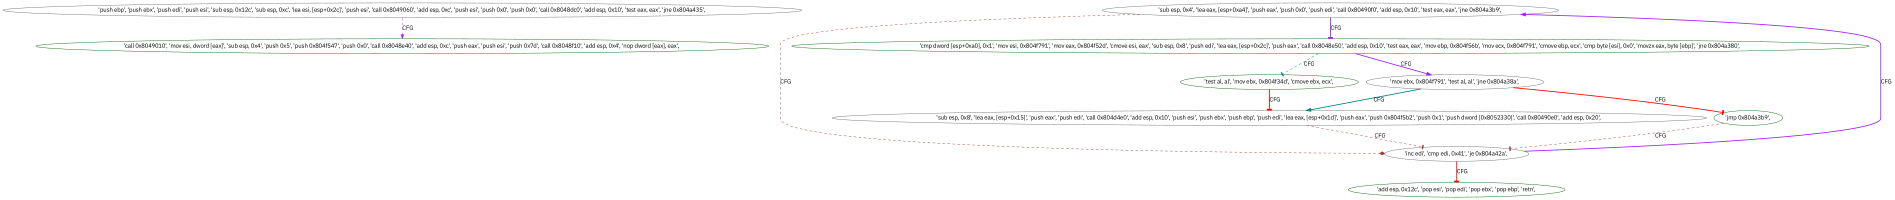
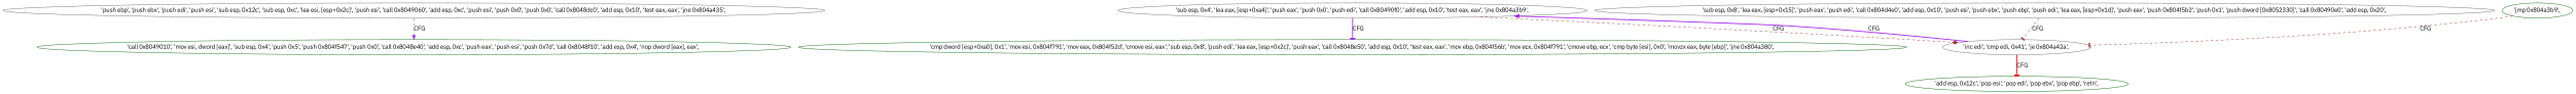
  digraph {
    fontname="IBM Plex Sans"
    node [color=gray40 fontname="IBM Plex Sans"]
    edge [arrowhead=tee color=purple fontname="IBM Plex Sans" style=bold]
    n1 [label="'push ebp', 'push ebx', 'push edi', 'push esi', 'sub esp, 0x12c', 'sub esp, 0xc', 'lea esi, [esp+0x2c]', 'push esi', 'call 0x8049060', 'add esp, 0xc', 'push esi', 'push 0x0', 'push 0x0', 'call 0x8048dc0', 'add esp, 0x10', 'test eax, eax', 'jne 0x804a435', "]
    n2 [color=darkgreen label="'call 0x8049010', 'mov esi, dword [eax]', 'sub esp, 0x4', 'push 0x5', 'push 0x804f547', 'push 0x0', 'call 0x8048e40', 'add esp, 0xc', 'push eax', 'push esi', 'push 0x7d', 'call 0x8048f10', 'add esp, 0x4', 'nop dword [eax], eax', "]
    n3 [label="'sub esp, 0x4', 'lea eax, [esp+0xa4]', 'push eax', 'push 0x0', 'push edi', 'call 0x80490f0', 'add esp, 0x10', 'test eax, eax', 'jne 0x804a3b9', "]
    n4 [label="'inc edi', 'cmp edi, 0x41', 'je 0x804a42a', "]
    n5 [color=darkgreen label="'cmp dword [esp+0xa0], 0x1', 'mov esi, 0x804f791', 'mov eax, 0x804f52d', 'cmove esi, eax', 'sub esp, 0x8', 'push edi', 'lea eax, [esp+0x2c]', 'push eax', 'call 0x8048e50', 'add esp, 0x10', 'test eax, eax', 'mov ebp, 0x804f56b', 'mov ecx, 0x804f791', 'cmove ebp, ecx', 'cmp byte [esi], 0x0', 'movzx eax, byte [ebp]', 'jne 0x804a380', "]
    n6 [color=darkgreen label="'add esp, 0x12c', 'pop esi', 'pop edi', 'pop ebx', 'pop ebp', 'retn', "]
-   n7 [color=darkgreen label="'test al, al', 'mov ebx, 0x804f34d', 'cmove ebx, ecx', "]
-   n8 [label="'mov ebx, 0x804f791', 'test al, al', 'jne 0x804a38a', "]
    n9 [label="'sub esp, 0x8', 'lea eax, [esp+0x15]', 'push eax', 'push edi', 'call 0x804d4e0', 'add esp, 0x10', 'push esi', 'push ebx', 'push ebp', 'push edi', 'lea eax, [esp+0x1d]', 'push eax', 'push 0x804f5b2', 'push 0x1', 'push dword [0x8052330]', 'call 0x80490e0', 'add esp, 0x20', "]
    n10 [color=darkgreen label="'jmp 0x804a3b9', "]
    n1 -> n2 [arrowhead=normal label=CFG style=dashed]
    n3 -> n4 [arrowhead=diamond color=brown label=CFG style=dashed]
    n3 -> n5 [label=CFG]
    n4 -> n3 [arrowhead=normal label=CFG]
    n4 -> n6 [color=red label=CFG]
-   n5 -> n7 [color=teal label=CFG style=dashed]
-   n5 -> n8 [arrowhead=normal label=CFG]
-   n7 -> n9 [color=red label=CFG]
-   n8 -> n9 [arrowhead=normal color=teal label=CFG]
-   n8 -> n10 [color=red label=CFG]
    n9 -> n4 [color=brown label=CFG style=dashed]
    n10 -> n4 [color=brown label=CFG style=dashed]
  }
